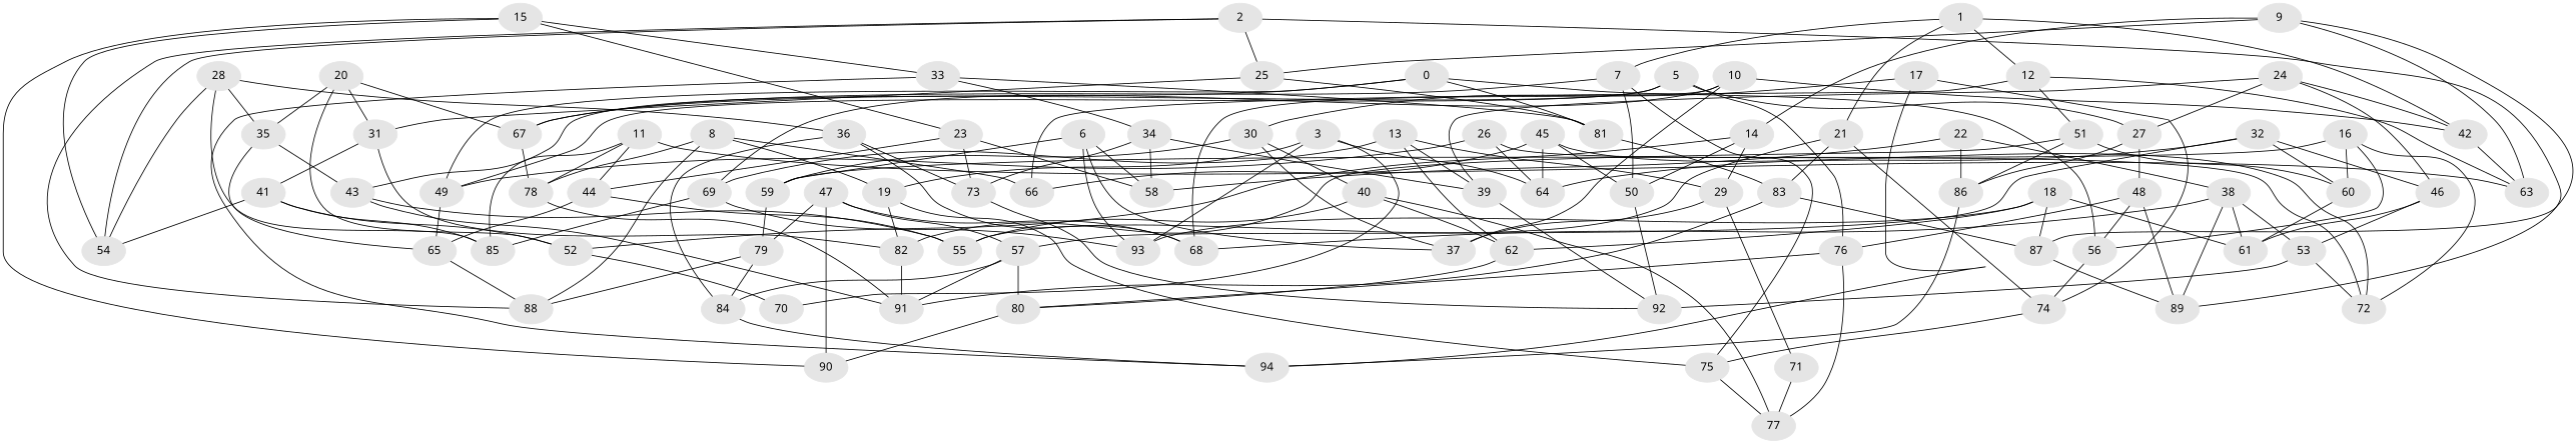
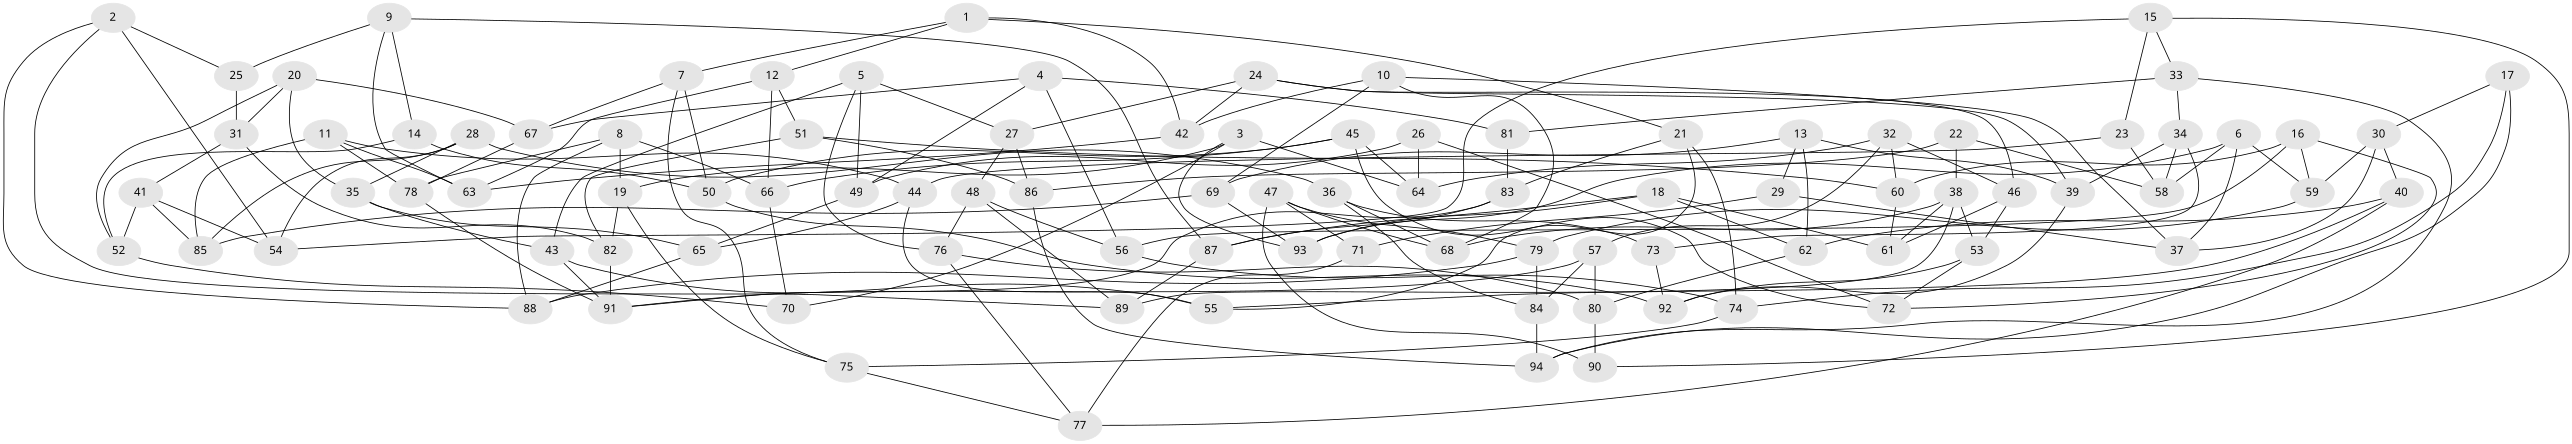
  graph {
    fontname="Noto Sans"
    node [color=gray90 fontname="Noto Sans" style=filled]
    edge [fontname="Noto Sans"]
    1
    7
    12
    21
    42
    67
    50
    75
    66
    63
    51
    74
    55
    83
    2
    25
    54
    88
    89
    81
    31
    3
    19
    64
    70
    93
    82
-   4 [label=0]
+   4
    49
    56
    65
    78
    5
    27
    43
    76
    86
    48
    91
    77
    80
    6
    37
    58
    59
    79
    92
    8
    9
    14
    87
    29
    52
    10
    68
    69
    85
    11
    44
    60
    13
    39
    62
    71
    15
    23
    33
    90
    73
    94
    34
    16
    72
    61
    17
    30
    26
    40
    18
    20
    35
    41
    22
    38
    53
    24
    46
    28
    36
    84
    32
    57
    45
    47
    1 -- 7
    1 -- 12
    1 -- 21
    1 -- 42
    7 -- 67
    7 -- 50
    7 -- 75
    12 -- 66
    12 -- 63
    12 -- 51
    21 -- 74
    21 -- 55
    21 -- 83
    42 -- 63
    67 -- 78
    50 -- 92
    75 -- 77
+   66 -- 70
    51 -- 82
    51 -- 86
    51 -- 60
    74 -- 75
    83 -- 91
    83 -- 87
    2 -- 25
    2 -- 54
    2 -- 88
    2 -- 89
-   25 -- 81
    25 -- 31
    81 -- 83
    31 -- 82
    31 -- 41
    3 -- 19
    3 -- 64
    3 -- 70
    3 -- 93
    19 -- 75
    19 -- 82
    82 -- 91
    4 -- 67
    4 -- 81
    4 -- 49
    4 -- 56
    49 -- 65
    56 -- 74
    65 -- 88
    78 -- 91
    5 -- 49
    5 -- 27
    5 -- 43
    5 -- 76
    27 -- 86
    27 -- 48
    43 -- 55
    43 -- 91
    76 -- 77
    76 -- 80
    86 -- 94
    48 -- 89
    48 -- 56
    48 -- 76
    80 -- 90
    6 -- 93
    6 -- 37
    6 -- 58
    6 -- 59
    59 -- 79
    79 -- 88
    79 -- 84
    8 -- 66
    8 -- 88
    8 -- 19
    8 -- 78
    9 -- 63
    9 -- 25
    9 -- 14
    9 -- 87
    14 -- 50
-   14 -- 29
    14 -- 52
    87 -- 89
    29 -- 37
    29 -- 71
    52 -- 70
    10 -- 42
    10 -- 37
    10 -- 68
    10 -- 69
    69 -- 93
    69 -- 85
    11 -- 63
    11 -- 78
    11 -- 85
    11 -- 44
    44 -- 55
    44 -- 65
    60 -- 61
    13 -- 29
    13 -- 69
    13 -- 39
    13 -- 62
    39 -- 92
    62 -- 80
    71 -- 77
    15 -- 54
    15 -- 23
    15 -- 33
    15 -- 90
    23 -- 58
    23 -- 44
-   23 -- 73
    33 -- 81
    33 -- 94
    33 -- 34
    73 -- 92
    34 -- 58
    34 -- 39
    34 -- 73
    16 -- 56
    16 -- 59
    16 -- 60
    16 -- 72
    17 -- 74
    17 -- 94
    17 -- 30
    30 -- 37
    30 -- 59
    30 -- 40
    26 -- 64
    26 -- 49
    26 -- 72
    40 -- 55
    40 -- 77
    40 -- 62
    18 -- 93
    18 -- 87
    18 -- 62
    18 -- 61
    20 -- 67
    20 -- 31
    20 -- 52
    20 -- 35
    35 -- 65
    35 -- 43
    41 -- 54
    41 -- 52
    41 -- 85
    22 -- 86
    22 -- 58
    22 -- 38
    38 -- 89
    38 -- 68
    38 -- 61
    38 -- 53
    53 -- 92
    53 -- 72
    24 -- 42
    24 -- 27
    24 -- 39
    24 -- 46
    46 -- 61
    46 -- 53
    28 -- 54
    28 -- 85
    28 -- 35
    28 -- 36
    36 -- 68
    36 -- 73
    36 -- 84
    84 -- 94
    32 -- 64
    32 -- 60
    32 -- 46
    32 -- 57
    57 -- 91
    57 -- 80
    57 -- 84
    45 -- 50
    45 -- 66
    45 -- 64
    45 -- 72
    47 -- 79
    47 -- 68
-   47 -- 57
+   47 -- 71
    47 -- 90
  }
